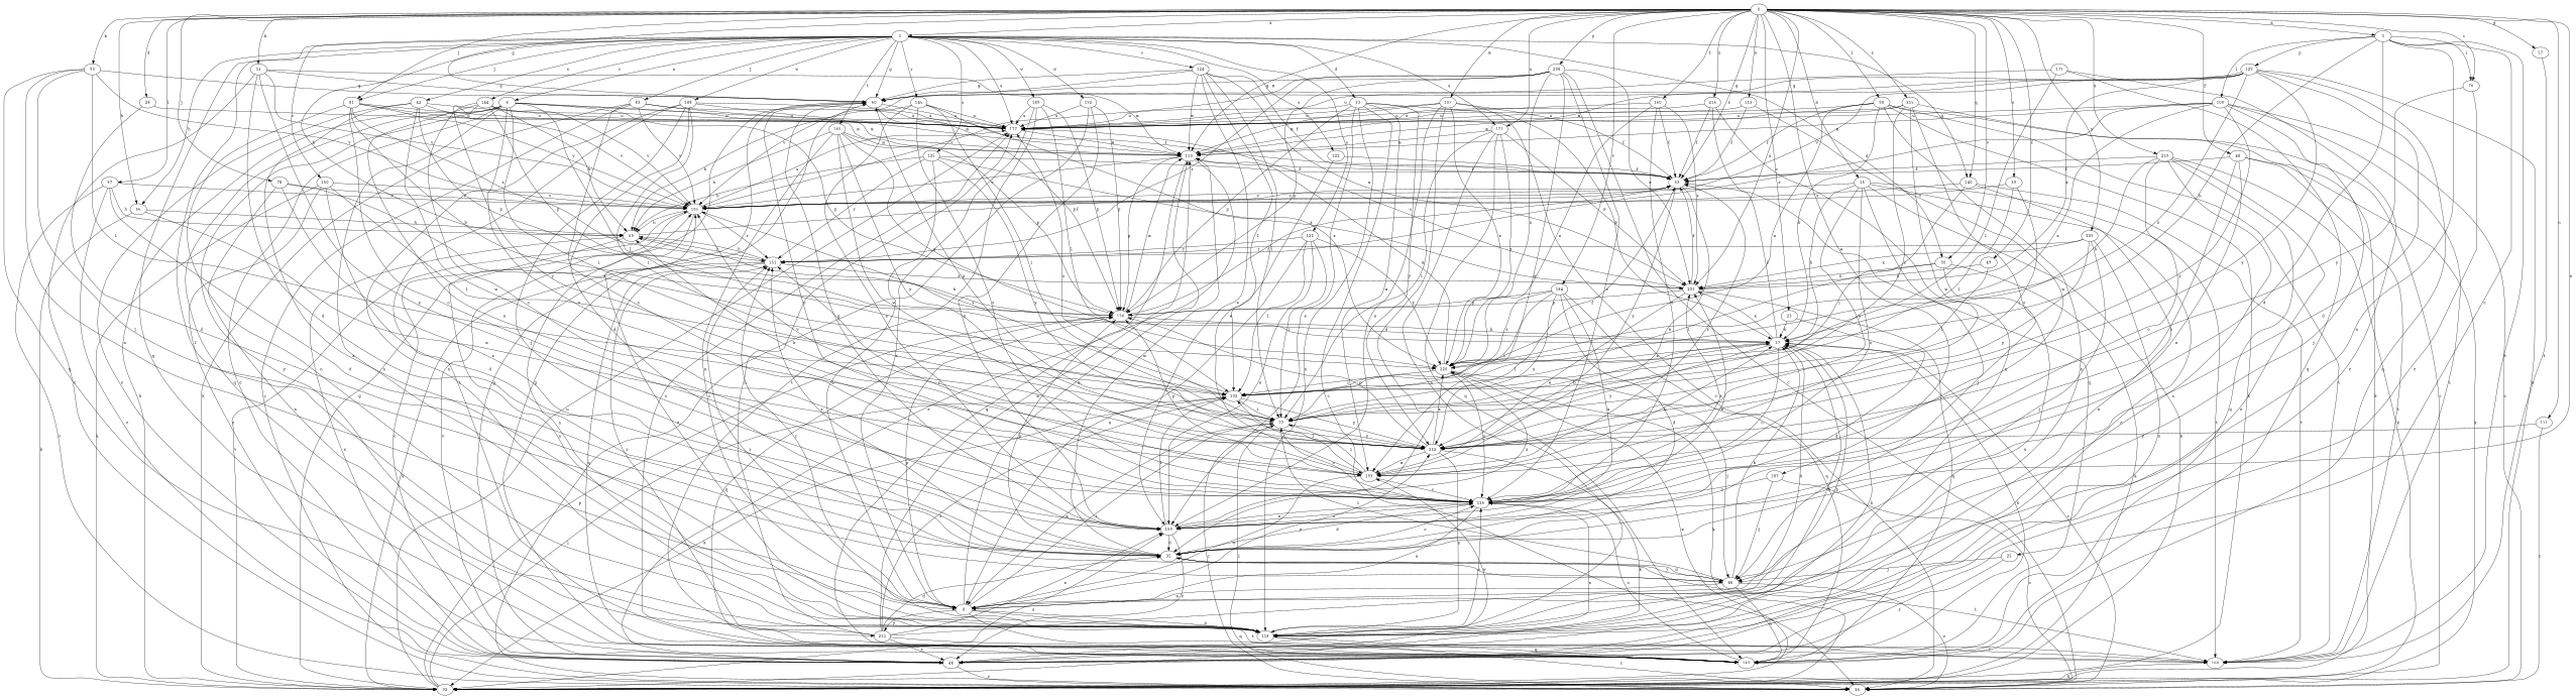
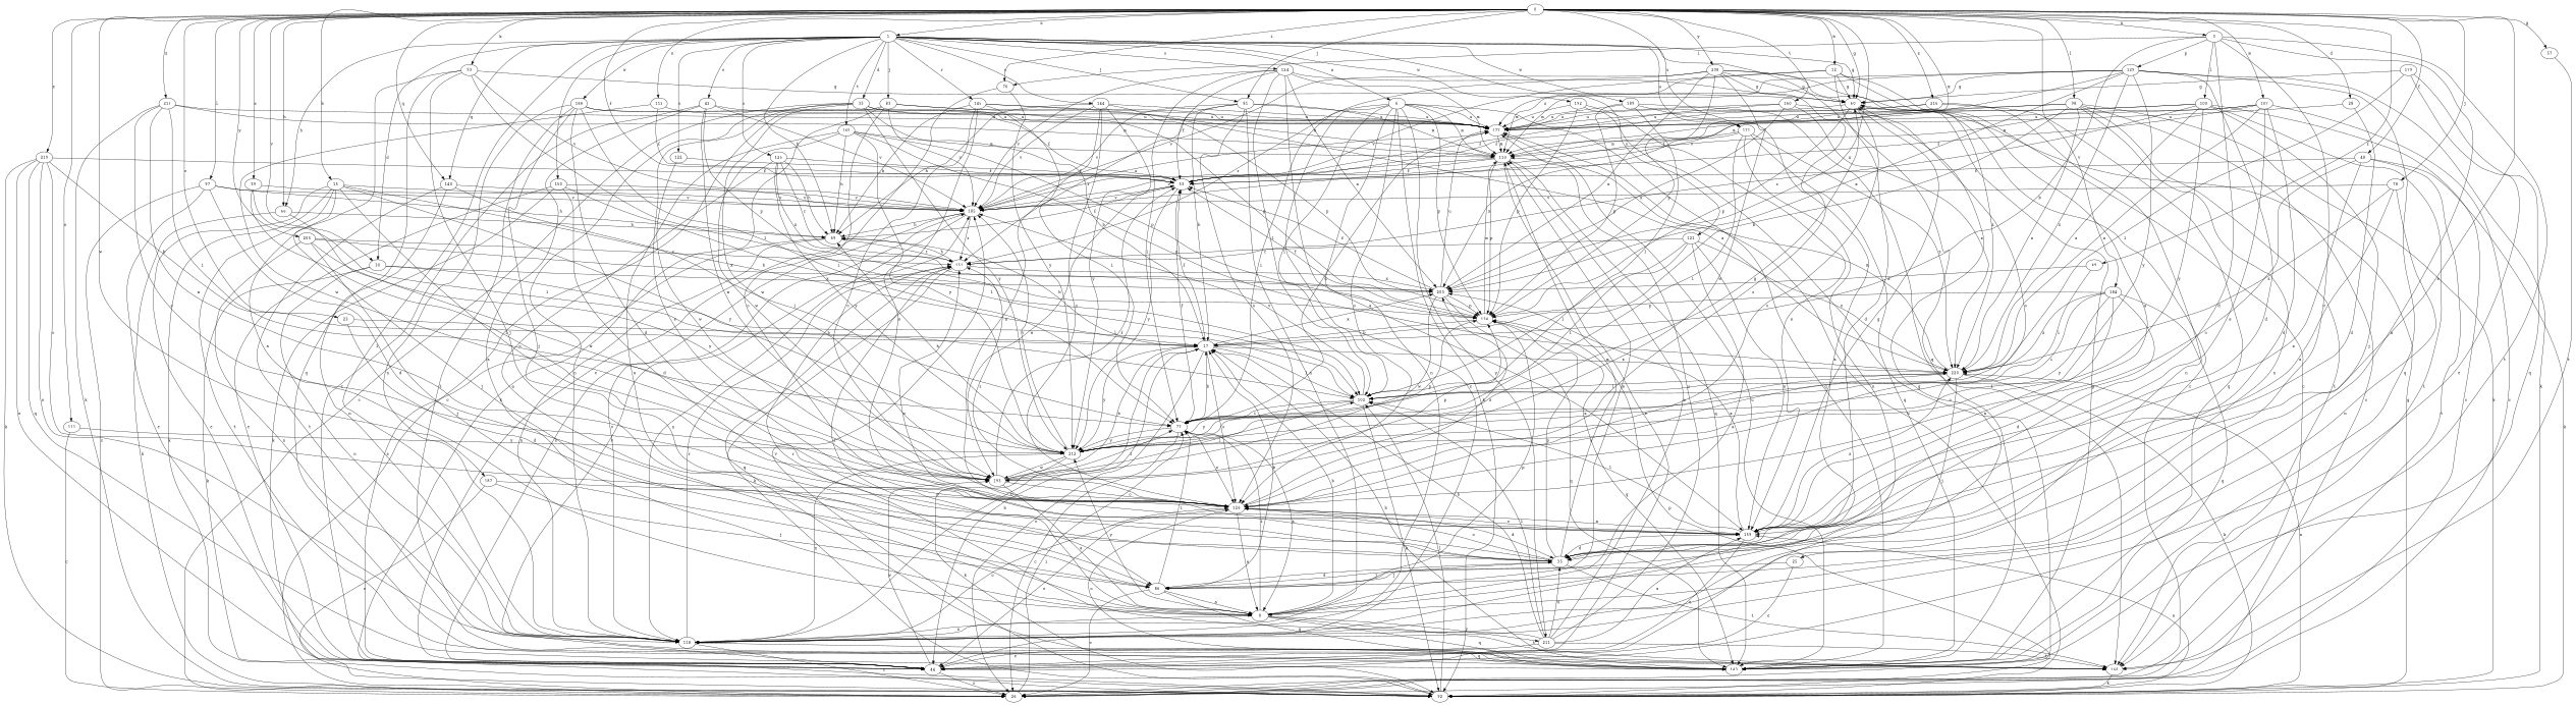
  strict digraph {
    fontname="Courier Prime"
    node [fontname="Courier Prime"]
    edge [fontname="Courier Prime"]
    0
    1
    3
    12
    15
    23
    28
    39
    48
    49
    53
    57
    60
    66
    76
    78
    81
    93
    97
    98
    107
    110
    111
    113
    140
    159
    160
    171
    184
    187
    203
    205
    208
    215
    216
    219
    30
    6
    33
    42
    69
    83
    118
    121
    122
    124
    125
    143
    144
    145
    150
    165
    177
    188
    189
    192
    8
    17
    25
    35
    100
    129
    168
    26
    185
    44
    n67 [label=92]
    126
    212
    86
    77
    102
    193
    134
    220
    151
    179
    211
    0 -> 1 [label=a]
    0 -> 3 [label=a]
    0 -> 12 [label=b]
    0 -> 15 [label=b]
    0 -> 23 [label=c]
    0 -> 28 [label=d]
    0 -> 39 [label=e]
    0 -> 48 [label=f]
    0 -> 49 [label=f]
    0 -> 53 [label=f]
    0 -> 57 [label=g]
    0 -> 60 [label=g]
    0 -> 66 [label=h]
    0 -> 76 [label=i]
    0 -> 78 [label=j]
    0 -> 81 [label=j]
    0 -> 93 [label=k]
    0 -> 97 [label=l]
    0 -> 98 [label=l]
    0 -> 107 [label=m]
    0 -> 110 [label=m]
    0 -> 111 [label=n]
    0 -> 113 [label=n]
    0 -> 140 [label=q]
    0 -> 159 [label=s]
    0 -> 160 [label=t]
    0 -> 171 [label=u]
    0 -> 184 [label=v]
    0 -> 187 [label=w]
    0 -> 203 [label=x]
    0 -> 205 [label=y]
    0 -> 208 [label=y]
    0 -> 215 [label=z]
    0 -> 216 [label=z]
    0 -> 219 [label=z]
    0 -> 30 [label=v]
    1 -> 60 [label=g]
    1 -> 66 [label=h]
    1 -> 81 [label=j]
    1 -> 140 [label=q]
    1 -> 171 [label=u]
    1 -> 30 [label=d]
    1 -> 6 [label=a]
    1 -> 33 [label=d]
    1 -> 42 [label=e]
    1 -> 69 [label=h]
    1 -> 83 [label=j]
    1 -> 118 [label=l]
    1 -> 121 [label=o]
    1 -> 122 [label=o]
    1 -> 124 [label=o]
    1 -> 125 [label=o]
    1 -> 143 [label=q]
    1 -> 144 [label=r]
    1 -> 145 [label=r]
    1 -> 150 [label=r]
    1 -> 165 [label=t]
-   1 -> 177 [label=u]
    1 -> 188 [label=w]
    1 -> 189 [label=w]
    1 -> 192 [label=w]
    3 -> 76 [label=i]
    3 -> 8 [label=a]
    3 -> 17 [label=b]
    3 -> 25 [label=c]
    3 -> 35 [label=d]
    3 -> 100 [label=l]
    3 -> 129 [label=p]
    3 -> 168 [label=t]
    12 -> 60 [label=g]
    12 -> 110 [label=m]
    12 -> 159 [label=s]
    12 -> 35 [label=d]
    12 -> 26 [label=c]
    12 -> 185 [label=v]
    15 -> 17 [label=b]
    15 -> 168 [label=t]
    15 -> 185 [label=v]
    15 -> 44 [label=e]
    15 -> n67 [label=k]
    15 -> 126 [label=o]
    15 -> 212 [label=y]
    15 -> 86 [label=j]
    23 -> 17 [label=b]
    23 -> 35 [label=d]
    28 -> 177 [label=u]
    28 -> 35 [label=d]
    39 -> 185 [label=v]
-   39 -> 77 [label=i]
+   39 -> 193 [label=i]
    39 -> 102 [label=l]
    48 -> 53 [label=f]
    48 -> 159 [label=s]
    48 -> 168 [label=t]
    48 -> n67 [label=k]
    48 -> 126 [label=o]
    49 -> 203 [label=x]
    49 -> 102 [label=l]
    53 -> 185 [label=v]
    53 -> 212 [label=y]
    53 -> 193 [label=w]
    57 -> 168 [label=t]
    60 -> 177 [label=u]
    60 -> 126 [label=o]
    60 -> 134 [label=p]
    66 -> 69 [label=h]
    66 -> n67 [label=k]
    66 -> 193 [label=w]
    76 -> 44 [label=e]
    76 -> 212 [label=y]
    78 -> 159 [label=s]
    78 -> 118 [label=n]
    78 -> 185 [label=v]
    78 -> 220 [label=z]
    81 -> 110 [label=m]
    81 -> 118 [label=n]
    81 -> 177 [label=u]
    81 -> 17 [label=b]
    81 -> 185 [label=v]
    81 -> 126 [label=o]
    81 -> 151 [label=r]
    93 -> 60 [label=g]
    93 -> 143 [label=q]
    93 -> 8 [label=a]
    93 -> 185 [label=v]
    93 -> 86 [label=j]
    93 -> 102 [label=l]
    97 -> 69 [label=h]
    97 -> 35 [label=d]
    97 -> 26 [label=c]
    97 -> 185 [label=v]
    97 -> 44 [label=e]
    98 -> 53 [label=f]
    98 -> 118 [label=n]
    98 -> 177 [label=u]
    98 -> 17 [label=b]
    98 -> 168 [label=t]
    98 -> 26 [label=c]
    98 -> n67 [label=k]
    98 -> 220 [label=z]
    107 -> 53 [label=f]
    107 -> 110 [label=m]
    107 -> 159 [label=s]
    107 -> 177 [label=u]
    107 -> 35 [label=d]
    107 -> 26 [label=c]
    107 -> 220 [label=z]
    110 -> 53 [label=f]
    110 -> 143 [label=q]
    110 -> 185 [label=v]
    110 -> 44 [label=e]
    110 -> 134 [label=p]
    111 -> 26 [label=c]
    111 -> 212 [label=y]
    113 -> 53 [label=f]
    113 -> 177 [label=u]
    113 -> 193 [label=w]
    140 -> 118 [label=n]
    140 -> 168 [label=t]
    140 -> 185 [label=v]
    140 -> 77 [label=i]
    159 -> 60 [label=g]
    159 -> 203 [label=x]
    159 -> 35 [label=d]
    159 -> 44 [label=e]
    159 -> 126 [label=o]
    159 -> 102 [label=l]
    159 -> 220 [label=z]
    160 -> 53 [label=f]
    160 -> 203 [label=x]
    160 -> 177 [label=u]
    160 -> 126 [label=o]
    160 -> 220 [label=z]
    171 -> 110 [label=m]
    171 -> 203 [label=x]
    171 -> 118 [label=n]
    171 -> 143 [label=q]
    171 -> 77 [label=i]
    171 -> 220 [label=z]
    184 -> 159 [label=s]
    184 -> 143 [label=q]
    184 -> 35 [label=d]
    184 -> 212 [label=y]
    184 -> 77 [label=i]
    184 -> 134 [label=p]
    184 -> 220 [label=z]
    187 -> 26 [label=c]
    187 -> 126 [label=o]
    187 -> 86 [label=j]
    203 -> 53 [label=f]
    203 -> 143 [label=q]
    203 -> 177 [label=u]
    203 -> 193 [label=w]
    203 -> 134 [label=p]
    205 -> 203 [label=x]
    205 -> 118 [label=n]
    205 -> 212 [label=y]
    205 -> 86 [label=j]
    205 -> 151 [label=r]
    208 -> 60 [label=g]
    208 -> 203 [label=x]
    208 -> 26 [label=c]
    208 -> 185 [label=v]
    208 -> 126 [label=o]
    208 -> 193 [label=w]
    208 -> 134 [label=p]
    208 -> 220 [label=z]
    208 -> 151 [label=r]
    215 -> 110 [label=m]
    215 -> 177 [label=u]
    215 -> n67 [label=k]
    215 -> 126 [label=o]
    215 -> 77 [label=i]
    215 -> 193 [label=w]
    216 -> 53 [label=f]
    216 -> 118 [label=n]
    216 -> 143 [label=q]
    216 -> 177 [label=u]
    219 -> 53 [label=f]
    219 -> 118 [label=n]
    219 -> 143 [label=q]
    219 -> 17 [label=b]
    219 -> 44 [label=e]
    219 -> n67 [label=k]
    219 -> 126 [label=o]
    30 -> 203 [label=x]
    30 -> 118 [label=n]
    30 -> n67 [label=k]
    30 -> 102 [label=l]
    6 -> 110 [label=m]
    6 -> 118 [label=n]
    6 -> 143 [label=q]
    6 -> 177 [label=u]
    6 -> 44 [label=e]
    6 -> n67 [label=k]
    6 -> 126 [label=o]
    6 -> 77 [label=i]
    6 -> 102 [label=l]
    6 -> 134 [label=p]
    6 -> 211 [label=y]
    33 -> 159 [label=s]
    33 -> 118 [label=n]
    33 -> 177 [label=u]
    33 -> 17 [label=b]
    33 -> 26 [label=c]
    33 -> 212 [label=y]
    33 -> 193 [label=w]
    33 -> 134 [label=p]
    42 -> 177 [label=u]
    42 -> 8 [label=a]
    42 -> 185 [label=v]
    42 -> 44 [label=e]
    42 -> 193 [label=w]
    42 -> 134 [label=p]
    69 -> 53 [label=f]
    69 -> 118 [label=n]
    69 -> 44 [label=e]
    69 -> 151 [label=r]
    83 -> 110 [label=m]
    83 -> 177 [label=u]
    83 -> 26 [label=c]
    83 -> 185 [label=v]
    83 -> n67 [label=k]
    83 -> 126 [label=o]
    118 -> 143 [label=q]
    118 -> 17 [label=b]
    118 -> 26 [label=c]
    118 -> 185 [label=v]
    118 -> 126 [label=o]
    118 -> 151 [label=r]
    121 -> 159 [label=s]
    121 -> 8 [label=a]
    121 -> 77 [label=i]
    121 -> 102 [label=l]
    121 -> 220 [label=z]
    121 -> 151 [label=r]
    122 -> 53 [label=f]
    122 -> 193 [label=w]
    124 -> 53 [label=f]
    124 -> 60 [label=g]
    124 -> 110 [label=m]
    124 -> 159 [label=s]
    124 -> 203 [label=x]
    124 -> 185 [label=v]
    124 -> 77 [label=i]
    124 -> 102 [label=l]
    125 -> 53 [label=f]
    125 -> 203 [label=x]
    125 -> 69 [label=h]
    125 -> 8 [label=a]
    125 -> 212 [label=y]
    125 -> 151 [label=r]
    143 -> 60 [label=g]
    143 -> 177 [label=u]
    143 -> 17 [label=b]
    143 -> 126 [label=o]
    144 -> 159 [label=s]
    144 -> 69 [label=h]
    144 -> 177 [label=u]
    144 -> 185 [label=v]
    144 -> 126 [label=o]
    144 -> 212 [label=y]
    144 -> 134 [label=p]
    145 -> 159 [label=s]
    145 -> 69 [label=h]
    145 -> 177 [label=u]
    145 -> 126 [label=o]
    145 -> 77 [label=i]
    145 -> 220 [label=z]
    150 -> 35 [label=d]
    150 -> 185 [label=v]
    150 -> 44 [label=e]
    150 -> n67 [label=k]
    150 -> 102 [label=l]
    165 -> 110 [label=m]
    165 -> 69 [label=h]
    165 -> 8 [label=a]
    165 -> 212 [label=y]
    165 -> 193 [label=w]
    165 -> 134 [label=p]
    165 -> 220 [label=z]
    177 -> 110 [label=m]
    188 -> 53 [label=f]
    188 -> 118 [label=n]
    188 -> 177 [label=u]
    188 -> 35 [label=d]
    188 -> 168 [label=t]
    188 -> 86 [label=j]
    188 -> 77 [label=i]
    189 -> 177 [label=u]
    189 -> 8 [label=a]
    189 -> 168 [label=t]
    189 -> 102 [label=l]
    189 -> 134 [label=p]
    192 -> 159 [label=s]
    192 -> 177 [label=u]
    192 -> 26 [label=c]
    192 -> 134 [label=p]
    8 -> 110 [label=m]
    8 -> 118 [label=n]
    8 -> 143 [label=q]
    8 -> 17 [label=b]
    8 -> 168 [label=t]
    8 -> 212 [label=y]
    8 -> 77 [label=i]
    8 -> 134 [label=p]
    8 -> 151 [label=r]
    8 -> 211 [label=y]
    17 -> 53 [label=f]
    17 -> 203 [label=x]
    17 -> 69 [label=h]
    17 -> 26 [label=c]
    17 -> 126 [label=o]
    17 -> 212 [label=y]
    17 -> 102 [label=l]
    17 -> 220 [label=z]
    25 -> 44 [label=e]
    25 -> 86 [label=j]
    35 -> 110 [label=m]
    35 -> 168 [label=t]
    35 -> 126 [label=o]
    35 -> 86 [label=j]
    35 -> 134 [label=p]
    35 -> 151 [label=r]
    100 -> 110 [label=m]
    100 -> 177 [label=u]
    100 -> 168 [label=t]
    100 -> 26 [label=c]
    100 -> 212 [label=y]
    100 -> 86 [label=j]
    100 -> 220 [label=z]
    100 -> 151 [label=r]
    129 -> 60 [label=g]
    129 -> 110 [label=m]
    129 -> 203 [label=x]
    129 -> 143 [label=q]
    129 -> 177 [label=u]
    129 -> 35 [label=d]
    129 -> 185 [label=v]
    129 -> n67 [label=k]
    129 -> 212 [label=y]
    129 -> 220 [label=z]
    168 -> n67 [label=k]
    26 -> 77 [label=i]
    185 -> 69 [label=h]
    185 -> 118 [label=n]
    185 -> 177 [label=u]
    185 -> 44 [label=e]
    185 -> 151 [label=r]
    44 -> 60 [label=g]
-   44 -> 17 [label=b]
+   17 -> 44 [label=b]
    44 -> 26 [label=c]
    44 -> 185 [label=v]
    44 -> 193 [label=w]
    n67 -> 60 [label=g]
    n67 -> 159 [label=s]
    n67 -> 177 [label=u]
    n67 -> 185 [label=v]
    n67 -> 102 [label=l]
    n67 -> 134 [label=p]
    n67 -> 220 [label=z]
    126 -> 159 [label=s]
    126 -> 203 [label=x]
    126 -> 8 [label=a]
    126 -> 35 [label=d]
    126 -> 44 [label=e]
    126 -> 151 [label=r]
    212 -> 60 [label=g]
    212 -> 69 [label=h]
    212 -> 118 [label=n]
    212 -> 185 [label=v]
    212 -> n67 [label=k]
    212 -> 193 [label=w]
    212 -> 134 [label=p]
    212 -> 220 [label=z]
    86 -> 143 [label=q]
    86 -> 8 [label=a]
    86 -> 17 [label=b]
    86 -> 35 [label=d]
    86 -> 26 [label=c]
    86 -> 77 [label=i]
    77 -> 53 [label=f]
    77 -> 177 [label=u]
    77 -> 8 [label=a]
    77 -> 17 [label=b]
    77 -> 26 [label=c]
    77 -> 126 [label=o]
    77 -> 212 [label=y]
    102 -> 185 [label=v]
    102 -> n67 [label=k]
    102 -> 212 [label=y]
    102 -> 77 [label=i]
    193 -> 53 [label=f]
    193 -> 8 [label=a]
    193 -> 17 [label=b]
    193 -> 126 [label=o]
    193 -> 77 [label=i]
    193 -> 102 [label=l]
    193 -> 134 [label=p]
    134 -> 53 [label=f]
    134 -> 110 [label=m]
    134 -> 143 [label=q]
    134 -> 17 [label=b]
    220 -> 110 [label=m]
    220 -> n67 [label=k]
    220 -> 126 [label=o]
    220 -> 86 [label=j]
    220 -> 102 [label=l]
    151 -> 203 [label=x]
    151 -> 69 [label=h]
    151 -> 143 [label=q]
    151 -> n67 [label=k]
    179 -> 60 [label=g]
    179 -> 143 [label=q]
    179 -> 44 [label=e]
    179 -> 102 [label=l]
    211 -> 110 [label=m]
    211 -> 159 [label=s]
    211 -> 177 [label=u]
    211 -> 17 [label=b]
    211 -> 35 [label=d]
    211 -> 168 [label=t]
    211 -> 44 [label=e]
    211 -> 102 [label=l]
    211 -> 151 [label=r]
  }
